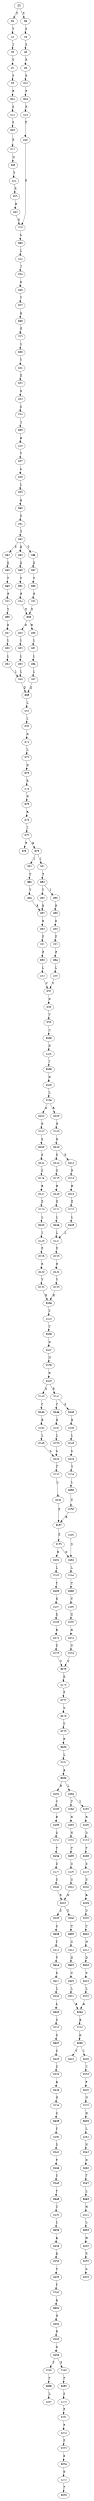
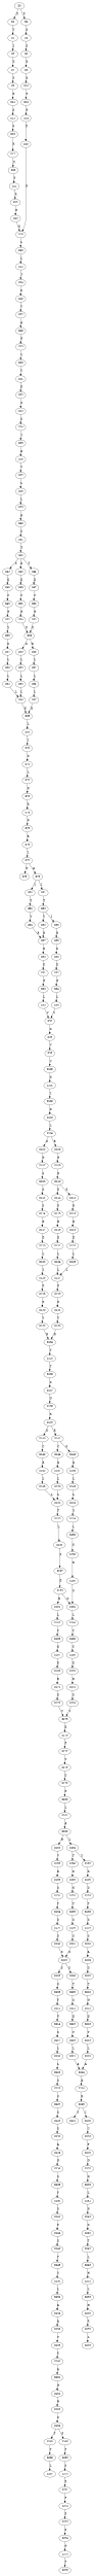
  strict digraph {
    fontname="Courier Prime"
    node [fontname="Courier Prime"]
    edge [fontname="Courier Prime"]
    S0
    S1
    S2
    S3
    S4
    S5
    S6
    S7
    S8
    S9
    S10
    S11
    S12
    S13
    S14
    S15
    S16
    S17
    S18
    S19
    S20
    S21
    S22
    S23
    S24
    S25
    S26
    S27
    S28
    S29
    S30
    S31
    S32
    S33
    S34
    S35
    S36
    S37
    S38
    S39
    S40
    S41
    S42
    S43
    S44
    S45
    S46
    S47
    S48
    S49
    S50
    S51
    S52
    S53
    S54
    S55
    S56
    S57
    S58
    S59
    S60
    S61
    S62
    S63
    S64
    S65
    S66
    S67
    S68
    S69
    S70
    S71
    S72
    S73
    S74
    S75
    S76
    S77
    S78
    S79
    S80
    S81
    S82
    S83
    S84
    S85
    S86
    S87
    S88
    S89
    S90
    S91
    S92
    S93
    S94
    S95
    S96
    S97
    S98
    S99
    S100
    S101
    S102
    S103
    S104
    S105
    S106
    S107
    S108
    S109
    S110
    S111
    S112
    S113
    S114
    S115
    S116
    S117
    S118
    S119
    S120
    S121
    S122
    S123
    S124
    S125
    S126
    S127
    S128
    S129
    S130
    S131
    S132
    S133
    S134
    S135
    S136
    S137
    S138
    S139
    S140
    S141
    S142
    S143
    S144
    S145
    S146
    S147
    S148
    S149
    S150
    S151
    S152
    S153
    S154
    S155
    S156
    S157
    S158
    S159
    S160
    S161
    S162
    S163
    S164
    S165
    S166
    S167
    S168
    S169
    S170
    S171
    S172
    S173
    S174
    S175
    S176
    S177
    S178
    S179
    S180
    S181
    S182
    S183
    S184
    S185
    S186
    S187
    S188
    S189
    S190
    S191
    S192
    S193
    S194
    S195
    S196
    S197
    S198
    S199
    S200
    S201
    S202
    S203
    S204
    S205
    S206
    S207
    S208
    S209
    S210
    S211
    S212
    S213
    S214
    S215
    S216
    S217
    S218
    S219
    S220
    S221
    S222
    S223
    S224
    S225
    S226
    S227
    S228
    S229
    S230
    S231
    S232
    S233
    S234
    S235
    S236
    S237
    S238
    S239
    S240
    S241
    S242
    S243
    S244
    S245
    S246
    S247
    S248
    S249
    S250
    S251
    S252
    S253
    S254
    S255
    S256
    S257
    S258
    S259
    S260
    S261
    S262
    S263
    S264
    S265
    S268
    S266
    S267
    S269
    S270
    S271
    S272
    S273
    S274
    S275
    S276
    S0 -> S1 [label=K]
    S0 -> S2 [label=K]
    S1 -> S3 [label=V]
    S2 -> S4 [label=S]
    S3 -> S5 [label=I]
    S4 -> S6 [label=S]
    S5 -> S7 [label=T]
    S6 -> S8 [label=R]
    S7 -> S9 [label=P]
    S8 -> S10 [label=R]
    S9 -> S11 [label=R]
    S10 -> S12 [label=P]
    S11 -> S13 [label=S]
    S12 -> S14 [label=R]
    S13 -> S15 [label=S]
    S14 -> S16 [label=H]
    S15 -> S17 [label=R]
    S16 -> S18 [label=N]
    S17 -> S19 [label=K]
    S18 -> S20 [label=L]
    S19 -> S21 [label=P]
    S20 -> S22 [label=L]
    S21 -> S23 [label=R]
    S22 -> S24 [label=I]
    S23 -> S25 [label=H]
    S24 -> S26 [label=D]
    S25 -> S18 [label=N]
    S26 -> S27 [label=V]
    S27 -> S28 [label=A]
    S28 -> S29 [label=G]
    S29 -> S30 [label=V]
    S30 -> S31 [label=V]
    S31 -> S32 [label=E]
    S32 -> S33 [label=S]
    S33 -> S34 [label=D]
    S34 -> S35 [label=I]
    S35 -> S36 [label=A]
    S36 -> S37 [label=V]
    S37 -> S38 [label=L]
    S38 -> S39 [label=L]
    S39 -> S40 [label=A]
    S40 -> S41 [label=D]
    S41 -> S42 [label=T]
    S42 -> S43 [label=S]
    S42 -> S44 [label=T]
    S42 -> S45 [label=A]
    S43 -> S46 [label=Q]
    S44 -> S47 [label=Q]
    S45 -> S48 [label=Q]
    S46 -> S49 [label=C]
    S47 -> S50 [label=C]
    S48 -> S51 [label=C]
    S49 -> S52 [label=G]
    S50 -> S53 [label=G]
    S51 -> S54 [label=G]
    S52 -> S55 [label=Y]
    S53 -> S56 [label=H]
    S54 -> S56 [label=H]
    S55 -> S57 [label=D]
    S56 -> S58 [label=E]
    S56 -> S59 [label=D]
    S57 -> S60 [label=L]
    S58 -> S61 [label=L]
    S59 -> S62 [label=L]
    S60 -> S63 [label=L]
    S61 -> S64 [label=L]
    S62 -> S65 [label=L]
    S63 -> S66 [label=L]
    S64 -> S67 [label=L]
    S65 -> S66 [label=L]
    S66 -> S68 [label=Q]
    S67 -> S68 [label=Q]
    S68 -> S69 [label=L]
    S69 -> S70 [label=I]
    S70 -> S71 [label=D]
    S71 -> S72 [label=L]
    S72 -> S73 [label=N]
    S73 -> S74 [label=E]
    S74 -> S75 [label=N]
    S75 -> S76 [label=E]
    S76 -> S77 [label=I]
    S77 -> S78 [label=T]
    S77 -> S79 [label=A]
    S79 -> S80 [label=I]
    S79 -> S81 [label=I]
    S80 -> S82 [label=T]
    S81 -> S83 [label=T]
    S82 -> S84 [label=V]
    S83 -> S85 [label=V]
    S83 -> S86 [label=I]
    S84 -> S87 [label=A]
    S85 -> S87 [label=A]
    S86 -> S88 [label=A]
    S87 -> S89 [label=N]
    S88 -> S90 [label=D]
    S89 -> S91 [label=R]
    S90 -> S92 [label=R]
    S91 -> S93 [label=G]
    S92 -> S94 [label=G]
    S93 -> S95 [label=L]
    S94 -> S96 [label=L]
    S95 -> S97 [label=V]
    S96 -> S97 [label=V]
    S97 -> S98 [label=D]
    S98 -> S99 [label=V]
    S99 -> S100 [label=C]
    S100 -> S101 [label=N]
    S101 -> S102 [label=I]
    S102 -> S103 [label=N]
    S103 -> S104 [label=L]
    S104 -> S105 [label=D]
    S104 -> S106 [label=E]
    S105 -> S107 [label=G]
    S106 -> S108 [label=G]
    S107 -> S109 [label=S]
    S108 -> S110 [label=N]
    S109 -> S111 [label=S]
    S110 -> S112 [label=K]
    S110 -> S113 [label=R]
    S111 -> S114 [label=S]
    S112 -> S115 [label=K]
    S113 -> S116 [label=N]
    S114 -> S117 [label=E]
    S115 -> S118 [label=E]
    S116 -> S119 [label=E]
    S117 -> S120 [label=E]
    S118 -> S121 [label=E]
    S119 -> S122 [label=E]
    S120 -> S123 [label=L]
    S121 -> S124 [label=L]
    S122 -> S125 [label=L]
    S123 -> S126 [label=I]
    S124 -> S127 [label=L]
    S125 -> S127 [label=L]
    S126 -> S128 [label=K]
    S127 -> S129 [label=K]
    S128 -> S130 [label=K]
    S129 -> S131 [label=K]
    S130 -> S132 [label=V]
    S131 -> S133 [label=V]
    S132 -> S134 [label=M]
    S133 -> S134 [label=M]
    S134 -> S135 [label=Y]
    S135 -> S136 [label=Y]
    S136 -> S137 [label=D]
    S137 -> S138 [label=G]
    S138 -> S139 [label=K]
    S139 -> S140 [label=D]
    S139 -> S141 [label=E]
    S140 -> S142 [label=C]
    S141 -> S143 [label=S]
    S141 -> S144 [label=C]
    S142 -> S145 [label=A]
    S143 -> S146 [label=A]
    S144 -> S147 [label=A]
    S145 -> S148 [label=L]
    S146 -> S149 [label=L]
    S147 -> S150 [label=L]
    S148 -> S151 [label=L]
    S149 -> S152 [label=L]
    S150 -> S151 [label=L]
    S151 -> S153 [label=F]
    S152 -> S154 [label=Y]
    S153 -> S155 [label=L]
    S154 -> S156 [label=L]
    S155 -> S157 [label=K]
    S156 -> S158 [label=K]
    S157 -> S159 [label=E]
-   S158 -> S157 [label=E]
+   S158 -> S160 [label=E]
    S159 -> S161 [label=N]
    S159 -> S162 [label=D]
    S160 -> S162 [label=D]
    S161 -> S163 [label=L]
    S162 -> S164 [label=L]
    S163 -> S165 [label=T]
    S164 -> S166 [label=T]
    S165 -> S167 [label=N]
    S166 -> S168 [label=T]
    S167 -> S169 [label=E]
    S168 -> S170 [label=E]
    S169 -> S171 [label=E]
    S170 -> S172 [label=E]
    S171 -> S173 [label=K]
    S172 -> S174 [label=K]
    S173 -> S175 [label=V]
    S174 -> S175 [label=V]
    S175 -> S176 [label=E]
    S176 -> S177 [label=R]
    S177 -> S178 [label=V]
    S178 -> S179 [label=D]
    S179 -> S180 [label=K]
    S180 -> S181 [label=L]
    S181 -> S182 [label=A]
    S182 -> S183 [label=M]
    S182 -> S184 [label=L]
    S183 -> S185 [label=V]
    S184 -> S186 [label=F]
    S184 -> S187 [label=Y]
    S185 -> S188 [label=E]
    S186 -> S189 [label=R]
    S187 -> S190 [label=K]
    S188 -> S191 [label=S]
    S189 -> S192 [label=N]
    S190 -> S193 [label=D]
    S191 -> S194 [label=P]
    S192 -> S195 [label=P]
    S193 -> S196 [label=P]
    S194 -> S197 [label=S]
    S195 -> S198 [label=S]
    S196 -> S199 [label=S]
    S197 -> S200 [label=S]
    S198 -> S201 [label=S]
    S199 -> S202 [label=S]
    S200 -> S203 [label=S]
    S201 -> S203 [label=S]
    S202 -> S204 [label=A]
    S203 -> S205 [label=S]
    S203 -> S206 [label=D]
    S204 -> S207 [label=D]
    S205 -> S208 [label=S]
    S206 -> S209 [label=T]
    S207 -> S210 [label=T]
    S208 -> S211 [label=P]
    S209 -> S212 [label=S]
    S210 -> S213 [label=G]
    S211 -> S214 [label=S]
    S212 -> S215 [label=Q]
    S213 -> S216 [label=Q]
    S214 -> S217 [label=S]
    S215 -> S218 [label=Y]
    S216 -> S219 [label=Y]
    S217 -> S220 [label=L]
    S218 -> S221 [label=L]
    S219 -> S222 [label=L]
    S220 -> S223 [label=L]
    S221 -> S224 [label=A]
    S222 -> S224 [label=A]
    S223 -> S225 [label=S]
    S224 -> S226 [label=A]
    S225 -> S227 [label=S]
    S226 -> S228 [label=M]
    S227 -> S229 [label=S]
    S228 -> S230 [label=I]
    S228 -> S231 [label=V]
    S229 -> S232 [label=S]
    S230 -> S233 [label=C]
    S232 -> S234 [label=A]
    S233 -> S235 [label=F]
    S234 -> S236 [label=G]
    S235 -> S237 [label=G]
    S236 -> S238 [label=S]
    S237 -> S239 [label=M]
    S238 -> S240 [label=P]
    S239 -> S241 [label=L]
    S240 -> S242 [label=D]
    S241 -> S243 [label=N]
    S242 -> S244 [label=T]
    S243 -> S245 [label=D]
    S244 -> S246 [label=S]
    S245 -> S247 [label=P]
    S246 -> S248 [label=P]
    S247 -> S249 [label=L]
    S248 -> S250 [label=C]
    S249 -> S251 [label=M]
    S250 -> S252 [label=L]
    S251 -> S253 [label=L]
    S252 -> S254 [label=A]
    S253 -> S255 [label=M]
    S254 -> S256 [label=A]
    S255 -> S257 [label=R]
    S256 -> S258 [label=V]
    S257 -> S259 [label=L]
    S258 -> S260 [label=T]
    S260 -> S261 [label=A]
    S261 -> S262 [label=G]
    S262 -> S263 [label=W]
    S263 -> S264 [label=S]
    S264 -> S265 [label=P]
    S264 -> S268 [label=G]
    S265 -> S266 [label=P]
    S268 -> S269 [label=P]
    S266 -> S267 [label=L]
    S269 -> S270 [label=S]
    S270 -> S271 [label=R]
    S271 -> S272 [label=P]
    S272 -> S273 [label=R]
    S273 -> S274 [label=S]
    S274 -> S275 [label=G]
    S275 -> S276 [label=P]
  }
